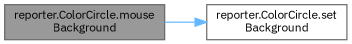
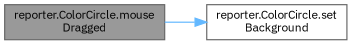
  digraph {
    rankdir=LR
    fontname="IBM Plex Sans"
    node [fontname="IBM Plex Sans" fontsize=10 shape=box style=filled]
-   n1 [color=gray40 fillcolor=grey60 fontcolor=black height=0.2 label="reporter.ColorCircle.mouse\lBackground" width=0.4]
+   n1 [color=gray40 fillcolor=grey60 fontcolor=black height=0.2 label="reporter.ColorCircle.mouse\lDragged" width=0.4]
    n2 [color=grey40 fillcolor=white height=0.2 label="reporter.ColorCircle.set\lBackground" width=0.4]
    n1 -> n2 [color=steelblue1 fontname="IBM Plex Sans" fontsize=10 labelfontname=Helvetica labelfontsize=10 style=solid]
  }
